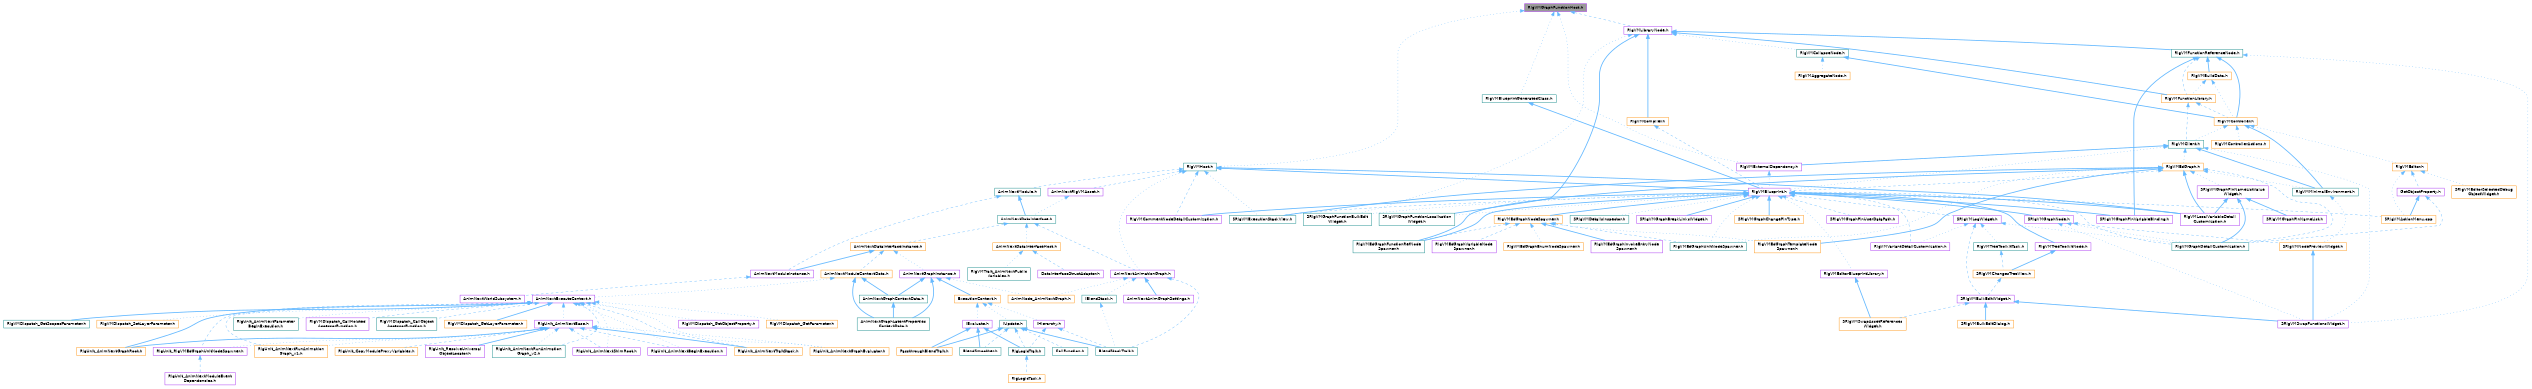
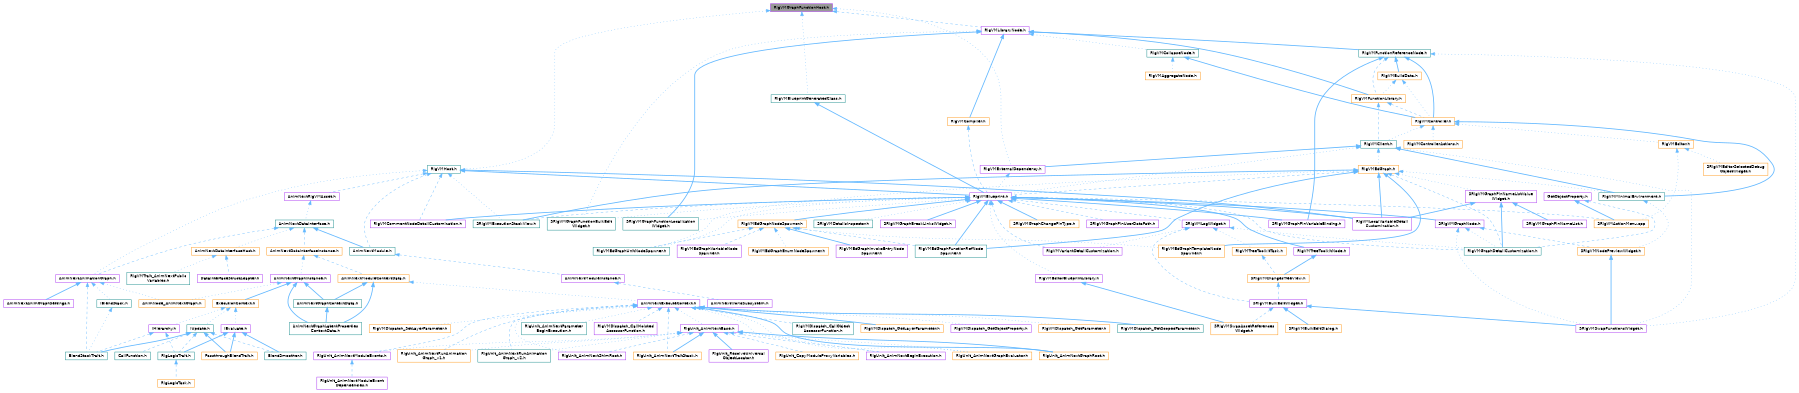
  digraph {
    node [color=purple fillcolor=white fontname=Helvetica fontsize=10 shape=box style=filled]
    edge [color=steelblue1 dir=back fontname=Helvetica fontsize=10 labelfontname=Helvetica labelfontsize=10 style=dotted]
    n1 [fillcolor=grey60 fontcolor=black height=0.2 label="RigVMGraphFunctionHost.h" width=0.4]
    n2 [color=teal height=0.2 label="RigVMBlueprintGeneratedClass.h" width=0.4]
    n3 [height=0.2 label="RigVMExternalDependency.h" width=0.4]
    n4 [color=teal height=0.2 label="RigVMHost.h" width=0.4]
    n5 [height=0.2 label="RigVMLibraryNode.h" width=0.4]
    n6 [height=0.2 label="RigVMBlueprint.h" width=0.4]
    n7 [height=0.2 label="RigVMCommentNodeDetailCustomization.h" width=0.4]
    n8 [height=0.2 label="RigVMLocalVariableDetail\lCustomization.h" width=0.4]
    n9 [color=teal height=0.2 label="SRigVMExecutionStackView.h" width=0.4]
    n10 [height=0.2 label="AnimNextAnimationGraph.h" width=0.4]
    n11 [color=teal height=0.2 label="AnimNextModule.h" width=0.4]
    n12 [height=0.2 label="AnimNextRigVMAsset.h" width=0.4]
    n13 [color=teal height=0.2 label="SRigVMGraphFunctionBulkEdit\lWidget.h" width=0.4]
    n14 [color=teal height=0.2 label="SRigVMGraphFunctionLocalization\lWidget.h" width=0.4]
    n15 [color=teal height=0.2 label="RigVMCollapseNode.h" width=0.4]
    n16 [color=darkorange height=0.2 label="RigVMCompiler.h" width=0.4]
    n17 [color=darkorange height=0.2 label="RigVMFunctionLibrary.h" width=0.4]
    n18 [color=teal height=0.2 label="RigVMFunctionReferenceNode.h" width=0.4]
    n19 [color=teal height=0.2 label="RigVMEdGraphFunctionRefNode\lSpawner.h" width=0.4]
    n20 [color=darkorange height=0.2 label="RigVMEdGraphNodeSpawner.h" width=0.4]
    n21 [color=teal height=0.2 label="RigVMEdGraphUnitNodeSpawner.h" width=0.4]
    n22 [height=0.2 label="RigVMEditorBlueprintLibrary.h" width=0.4]
    n23 [color=teal height=0.2 label="RigVMGraphDetailCustomization.h" width=0.4]
    n24 [height=0.2 label="RigVMTreeToolkitNode.h" width=0.4]
    n25 [height=0.2 label="RigVMVariantDetailCustomization.h" width=0.4]
    n26 [color=darkorange height=0.2 label="SRigVMActionMenu.cpp" width=0.4]
    n27 [color=teal height=0.2 label="SRigVMDetailsInspector.h" width=0.4]
    n28 [height=0.2 label="SRigVMGraphBreakLinksWidget.h" width=0.4]
    n29 [color=darkorange height=0.2 label="SRigVMGraphChangePinType.h" width=0.4]
    n30 [height=0.2 label="SRigVMGraphNode.h" width=0.4]
    n31 [height=0.2 label="SRigVMGraphPinUserDataPath.h" width=0.4]
    n32 [height=0.2 label="SRigVMGraphPinVariableBinding.h" width=0.4]
    n33 [height=0.2 label="SRigVMLogWidget.h" width=0.4]
    n34 [color=darkorange height=0.2 label="RigVMEdGraphEnumNodeSpawner.h" width=0.4]
    n35 [height=0.2 label="RigVMEdGraphInvokeEntryNode\lSpawner.h" width=0.4]
    n36 [color=darkorange height=0.2 label="RigVMEdGraphTemplateNode\lSpawner.h" width=0.4]
    n37 [height=0.2 label="RigVMEdGraphVariableNode\lSpawner.h" width=0.4]
    n38 [color=darkorange height=0.2 label="SRigVMSwapAssetReferences\lWidget.h" width=0.4]
    n39 [color=darkorange height=0.2 label="SRigVMChangesTreeView.h" width=0.4]
    n40 [height=0.2 label="SRigVMSwapFunctionsWidget.h" width=0.4]
    n41 [color=darkorange height=0.2 label="SRigVMNodePreviewWidget.h" width=0.4]
    n42 [height=0.2 label="SRigVMBulkEditWidget.h" width=0.4]
-   n43 [color=teal height=0.2 label="RigVMTreeToolkitTask.h" width=0.4]
+   n43 [color=darkorange height=0.2 label="RigVMTreeToolkitTask.h" width=0.4]
    n44 [color=darkorange height=0.2 label="SRigVMBulkEditDialog.h" width=0.4]
    n45 [height=0.2 label="AnimNextAnimGraphSettings.h" width=0.4]
    n46 [color=darkorange height=0.2 label="AnimNode_AnimNextGraph.h" width=0.4]
    n47 [color=teal height=0.2 label="BlendStackTrait.h" width=0.4]
    n48 [color=teal height=0.2 label="IBlendStack.h" width=0.4]
    n49 [height=0.2 label="AnimNextModuleInstance.h" width=0.4]
    n50 [color=teal height=0.2 label="AnimNextDataInterface.h" width=0.4]
    n51 [height=0.2 label="AnimNextWorldSubsystem.h" width=0.4]
    n52 [color=darkorange height=0.2 label="AnimNextDataInterfaceHost.h" width=0.4]
    n53 [color=darkorange height=0.2 label="AnimNextDataInterfaceInstance.h" width=0.4]
    n54 [height=0.2 label="DataInterfaceStructAdapter.h" width=0.4]
    n55 [color=teal height=0.2 label="RigVMTrait_AnimNextPublic\lVariables.h" width=0.4]
    n56 [height=0.2 label="AnimNextGraphInstance.h" width=0.4]
    n57 [color=darkorange height=0.2 label="AnimNextModuleContextData.h" width=0.4]
    n58 [color=teal height=0.2 label="AnimNextGraphContextData.h" width=0.4]
    n59 [color=teal height=0.2 label="AnimNextGraphLatentProperties\lContextData.h" width=0.4]
    n60 [color=darkorange height=0.2 label="ExecutionContext.h" width=0.4]
    n61 [height=0.2 label="AnimNextExecuteContext.h" width=0.4]
    n62 [height=0.2 label="IEvaluate.h" width=0.4]
    n63 [height=0.2 label="IHierarchy.h" width=0.4]
    n64 [color=teal height=0.2 label="IUpdate.h" width=0.4]
    n65 [color=teal height=0.2 label="BlendSmoother.h" width=0.4]
    n66 [color=darkorange height=0.2 label="PassthroughBlendTrait.h" width=0.4]
    n67 [color=teal height=0.2 label="RigLogicTrait.h" width=0.4]
    n68 [color=teal height=0.2 label="CallFunction.h" width=0.4]
    n69 [color=darkorange height=0.2 label="RigLogicTask.h" width=0.4]
    n70 [height=0.2 label="RigUnit_AnimNextBase.h" width=0.4]
    n71 [height=0.2 label="RigUnit_AnimNextBeginExecution.h" width=0.4]
    n72 [color=darkorange height=0.2 label="RigUnit_AnimNextGraphEvaluator.h" width=0.4]
    n73 [color=darkorange height=0.2 label="RigUnit_AnimNextGraphRoot.h" width=0.4]
-   n74 [height=0.2 label="RigUnit_RigVMEdGraphUnitNodeSpawner.h" width=0.4]
+   n74 [height=0.2 label="RigUnit_AnimNextModuleEvents.h" width=0.4]
    n75 [color=darkorange height=0.2 label="RigUnit_AnimNextRunAnimation\lGraph_v1.h" width=0.4]
    n76 [color=teal height=0.2 label="RigUnit_AnimNextRunAnimation\lGraph_v2.h" width=0.4]
    n77 [height=0.2 label="RigUnit_AnimNextShimRoot.h" width=0.4]
    n78 [color=darkorange height=0.2 label="RigUnit_AnimNextTraitStack.h" width=0.4]
    n79 [color=teal height=0.2 label="RigUnit_AnimNextParameter\lBeginExecution.h" width=0.4]
    n80 [height=0.2 label="RigVMDispatch_CallHoisted\lAccessorFunction.h" width=0.4]
    n81 [color=teal height=0.2 label="RigVMDispatch_CallObject\lAccessorFunction.h" width=0.4]
    n82 [color=darkorange height=0.2 label="RigVMDispatch_GetLayerParameter.h" width=0.4]
    n83 [height=0.2 label="RigVMDispatch_GetObjectProperty.h" width=0.4]
    n84 [color=darkorange height=0.2 label="RigVMDispatch_GetParameter.h" width=0.4]
    n85 [color=teal height=0.2 label="RigVMDispatch_GetScopedParameter.h" width=0.4]
    n86 [color=darkorange height=0.2 label="RigVMDispatch_SetLayerParameter.h" width=0.4]
    n87 [color=darkorange height=0.2 label="RigUnit_CopyModuleProxyVariables.h" width=0.4]
    n88 [height=0.2 label="RigUnit_ResolveUniversal\lObjectLocator.h" width=0.4]
    n89 [height=0.2 label="RigUnit_AnimNextModuleEvent\lDependencies.h" width=0.4]
    n90 [color=darkorange height=0.2 label="RigVMAggregateNode.h" width=0.4]
    n91 [color=darkorange height=0.2 label="RigVMController.h" width=0.4]
    n92 [color=teal height=0.2 label="RigVMClient.h" width=0.4]
    n93 [color=darkorange height=0.2 label="RigVMBuildData.h" width=0.4]
    n94 [color=teal height=0.2 label="RigVMMinimalEnvironment.h" width=0.4]
    n95 [color=darkorange height=0.2 label="RigVMControllerActions.h" width=0.4]
    n96 [color=darkorange height=0.2 label="RigVMEditor.h" width=0.4]
    n97 [color=darkorange height=0.2 label="RigVMEdGraph.h" width=0.4]
    n98 [height=0.2 label="GetObjectProperty.h" width=0.4]
    n99 [color=darkorange height=0.2 label="SRigVMEditorSelectedDebug\lObjectWidget.h" width=0.4]
    n100 [height=0.2 label="SRigVMGraphPinNameListValue\lWidget.h" width=0.4]
    n101 [height=0.2 label="SRigVMGraphPinNameList.h" width=0.4]
    n1 -> n2
    n1 -> n3
    n1 -> n4
    n1 -> n5 [style=dashed]
    n2 -> n6 [style=bold]
    n3 -> n6
    n4 -> n6 [style=bold]
    n4 -> n7 [style=dashed]
    n4 -> n8 [style=bold]
    n4 -> n9
    n4 -> n10
    n4 -> n11 [style=dashed]
    n4 -> n12 [style=dashed]
    n5 -> n13
    n5 -> n14 [style=bold]
    n5 -> n15
    n5 -> n16 [style=bold]
    n5 -> n17 [style=bold]
    n5 -> n18 [style=bold]
    n6 -> n7 [style=bold]
    n6 -> n8 [style=bold]
    n6 -> n9 [style=dashed]
    n6 -> n13
    n6 -> n14
    n6 -> n19 [style=bold]
    n6 -> n20 [style=bold]
    n6 -> n21
    n6 -> n22
    n6 -> n23 [style=dashed]
    n6 -> n24 [style=bold]
    n6 -> n25 [style=dashed]
    n6 -> n26 [style=dashed]
    n6 -> n27
    n6 -> n28 [style=bold]
    n6 -> n29 [style=bold]
    n6 -> n30 [style=bold]
    n6 -> n31 [style=dashed]
    n6 -> n32 [style=bold]
    n6 -> n33 [style=dashed]
    n10 -> n45 [style=bold]
    n10 -> n46
    n10 -> n47 [style=dashed]
    n10 -> n48
    n11 -> n49 [style=dashed]
    n12 -> n50
    n15 -> n90
    n15 -> n91 [style=bold]
    n16 -> n6 [style=dashed]
    n17 -> n91 [style=dashed]
    n17 -> n92 [style=dashed]
    n18 -> n17 [style=dashed]
    n18 -> n32 [style=bold]
    n18 -> n40
    n18 -> n91 [style=bold]
    n18 -> n93 [style=bold]
    n20 -> n19 [style=dashed]
    n20 -> n21 [style=dashed]
    n20 -> n34
    n20 -> n35 [style=bold]
    n20 -> n36
    n20 -> n37 [style=dashed]
    n22 -> n38 [style=bold]
    n24 -> n39 [style=bold]
    n30 -> n23
    n30 -> n40
    n30 -> n41 [style=dashed]
    n33 -> n23
    n33 -> n25
    n33 -> n42 [style=dashed]
    n33 -> n43
    n39 -> n42 [style=dashed]
    n41 -> n40 [style=bold]
    n42 -> n38 [style=dashed]
    n42 -> n40 [style=bold]
    n42 -> n44 [style=bold]
    n43 -> n39 [style=dashed]
    n48 -> n47
    n49 -> n51 [style=dashed]
    n50 -> n10 [style=dashed]
-   n11 -> n50 [style=bold]
+   n50 -> n11 [style=bold]
    n50 -> n52
    n50 -> n53 [style=dashed]
    n52 -> n54 [style=dashed]
    n52 -> n55
-   n53 -> n49 [style=bold]
    n53 -> n56
    n53 -> n57 [style=dashed]
    n56 -> n46
    n56 -> n58 [style=bold]
    n56 -> n59 [style=bold]
    n56 -> n60 [style=bold]
    n57 -> n58 [style=bold]
    n57 -> n59 [style=bold]
    n57 -> n61
    n58 -> n59 [style=bold]
    n60 -> n62
    n60 -> n63
    n60 -> n64
    n61 -> n70
    n61 -> n71
    n61 -> n72
    n61 -> n73 [style=bold]
    n61 -> n74 [style=dashed]
    n61 -> n75 [style=dashed]
    n61 -> n76 [style=dashed]
    n61 -> n77
    n61 -> n78 [style=dashed]
    n61 -> n79
    n61 -> n80 [style=dashed]
    n61 -> n81 [style=dashed]
    n61 -> n82 [style=bold]
    n61 -> n83
    n61 -> n84
    n61 -> n85 [style=bold]
    n61 -> n86
    n62 -> n65 [style=bold]
    n62 -> n66 [style=bold]
    n62 -> n67 [style=bold]
    n63 -> n47 [style=dashed]
    n63 -> n67 [style=dashed]
    n64 -> n47 [style=bold]
    n64 -> n65 [style=dashed]
    n64 -> n66 [style=bold]
    n64 -> n67 [style=dashed]
    n64 -> n68 [style=dashed]
    n67 -> n69 [style=dashed]
    n70 -> n71 [style=dashed]
    n70 -> n72
    n70 -> n73 [style=bold]
    n70 -> n74
    n70 -> n75
    n70 -> n76
    n70 -> n77 [style=dashed]
    n70 -> n78 [style=bold]
    n70 -> n87 [style=dashed]
    n70 -> n88 [style=bold]
    n74 -> n89 [style=dashed]
    n91 -> n92
    n91 -> n94 [style=bold]
    n91 -> n95
    n91 -> n96
    n92 -> n3 [style=bold]
    n92 -> n6
    n92 -> n40
    n92 -> n94 [style=bold]
    n92 -> n97
    n93 -> n17
    n93 -> n91
    n94 -> n41
    n96 -> n26
-   n96 -> n98 [style=dashed]
    n96 -> n99
    n97 -> n6 [style=dashed]
    n97 -> n8 [style=bold]
    n97 -> n9 [style=bold]
    n97 -> n19 [style=bold]
    n97 -> n21
    n97 -> n23 [style=dashed]
    n97 -> n36 [style=bold]
    n97 -> n94
    n97 -> n100
    n98 -> n23 [style=dashed]
    n98 -> n26 [style=bold]
    n100 -> n8 [style=bold]
    n100 -> n23 [style=bold]
    n100 -> n101 [style=bold]
  }
